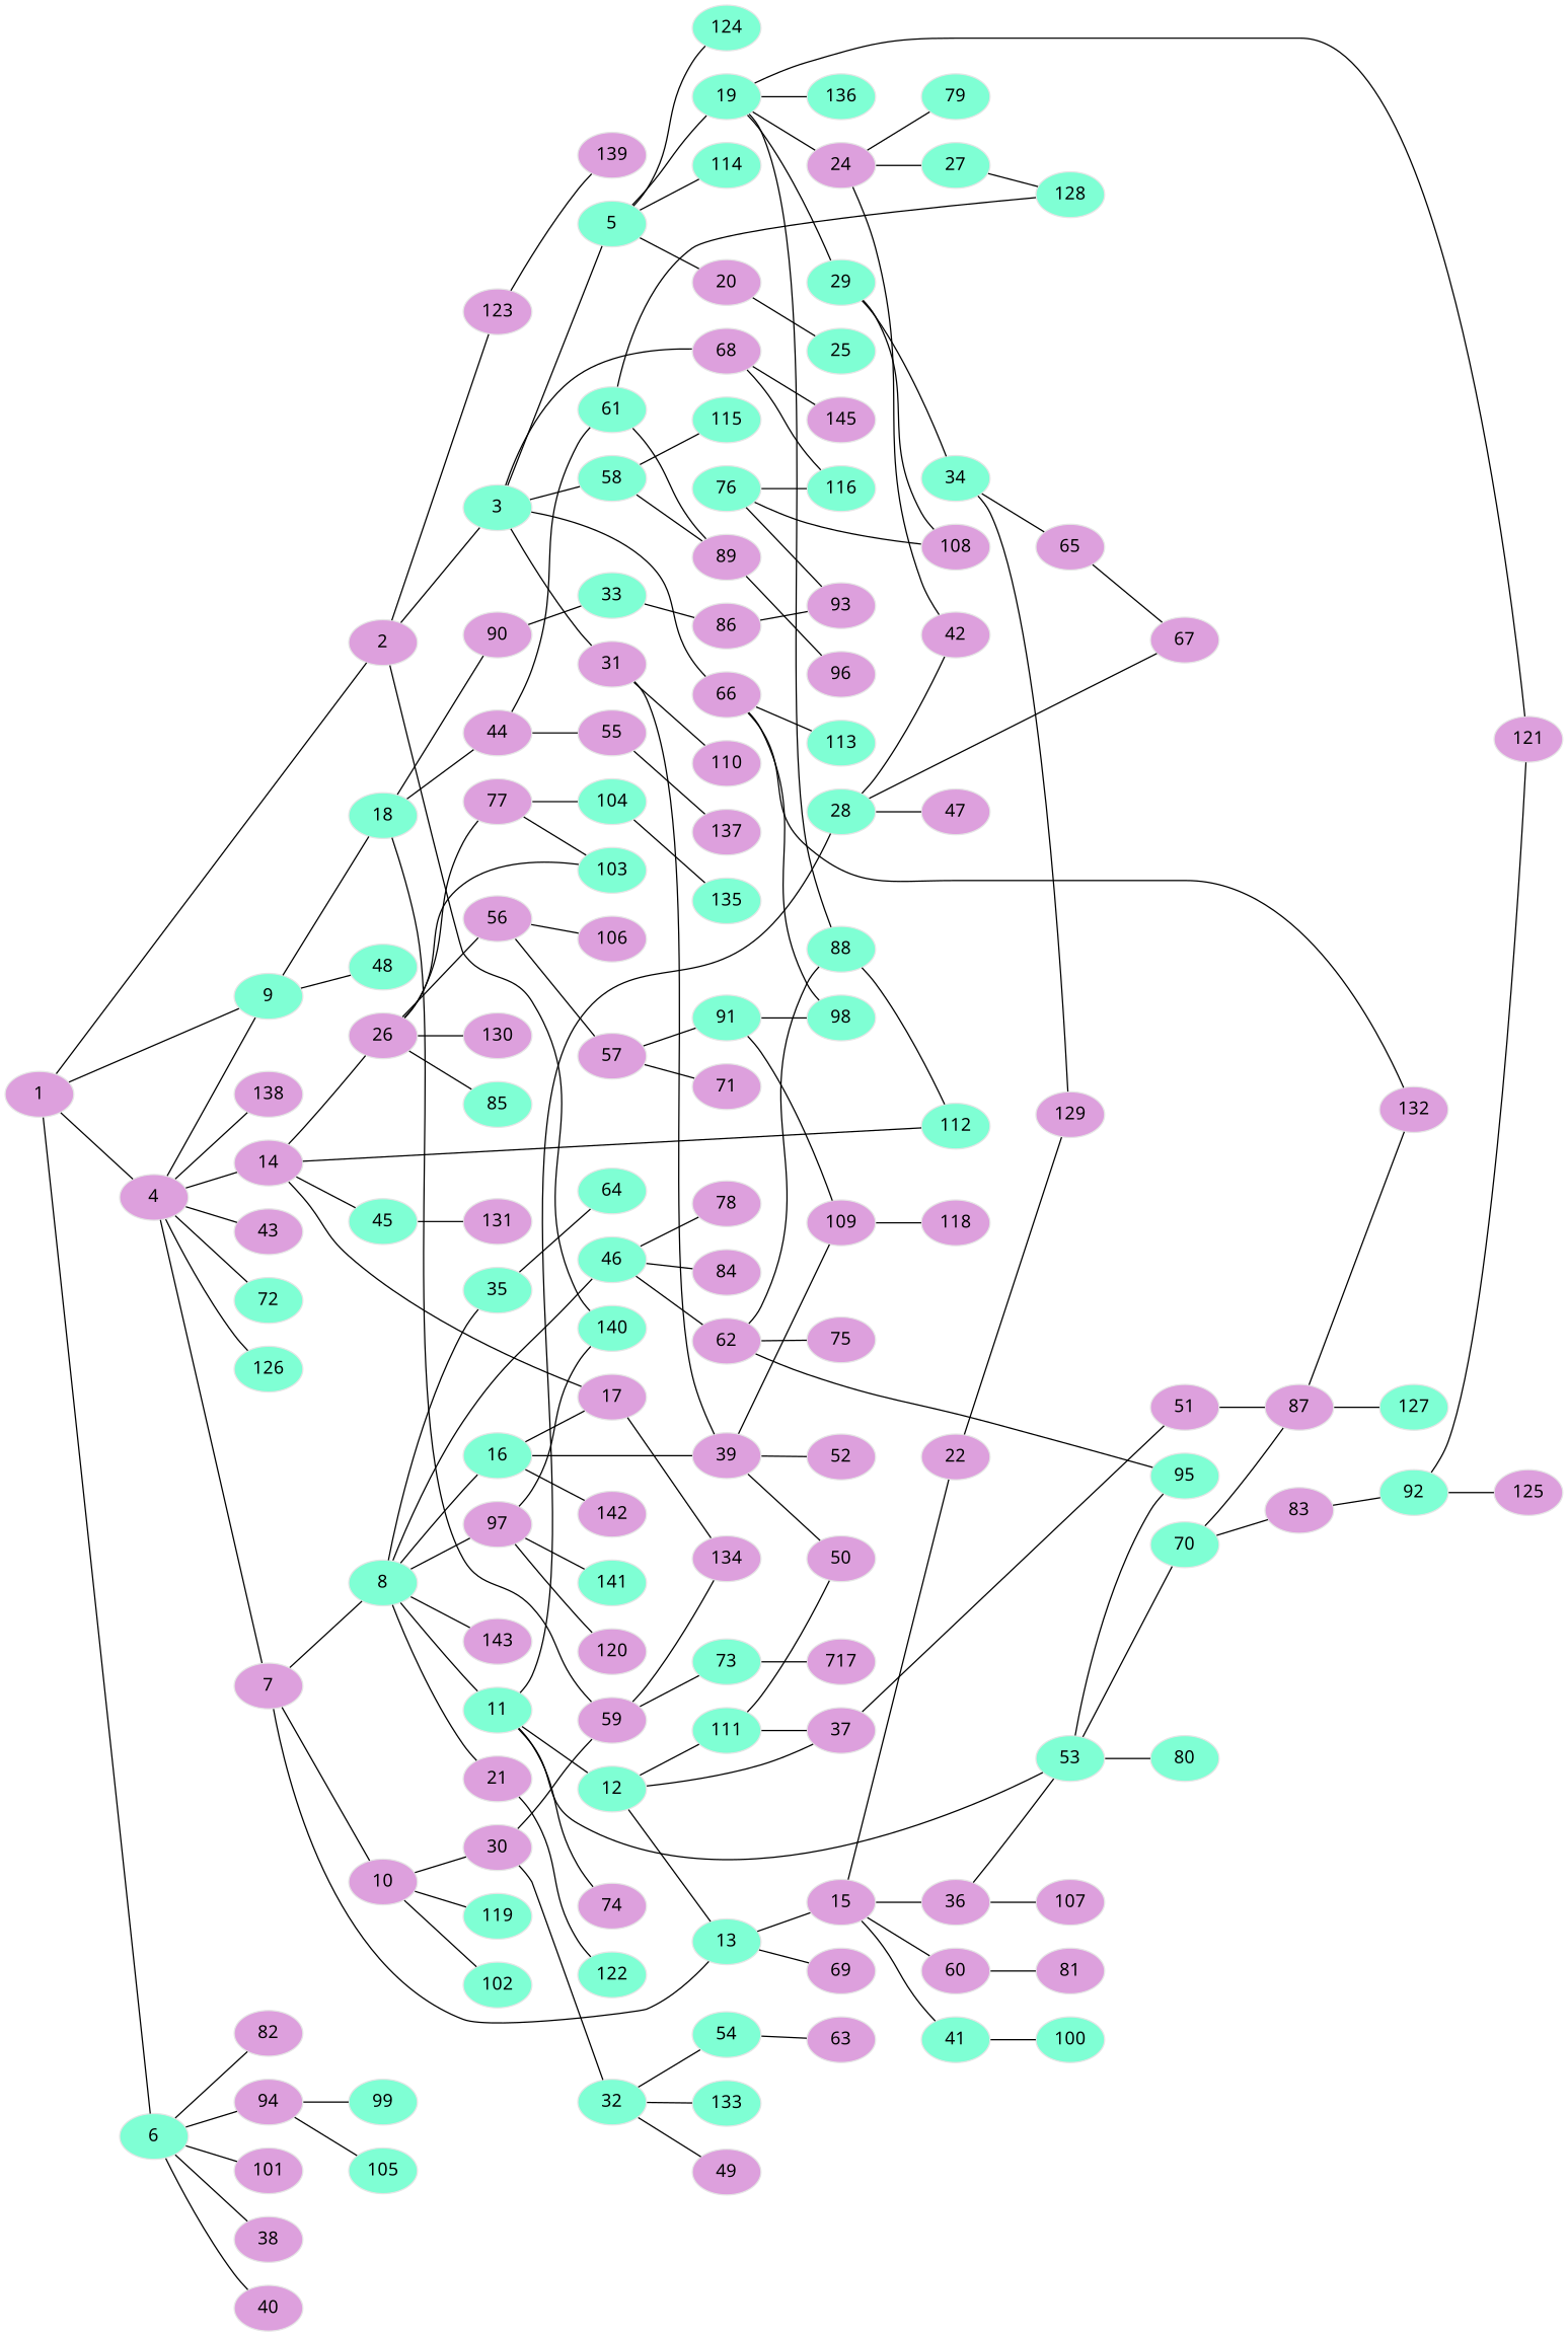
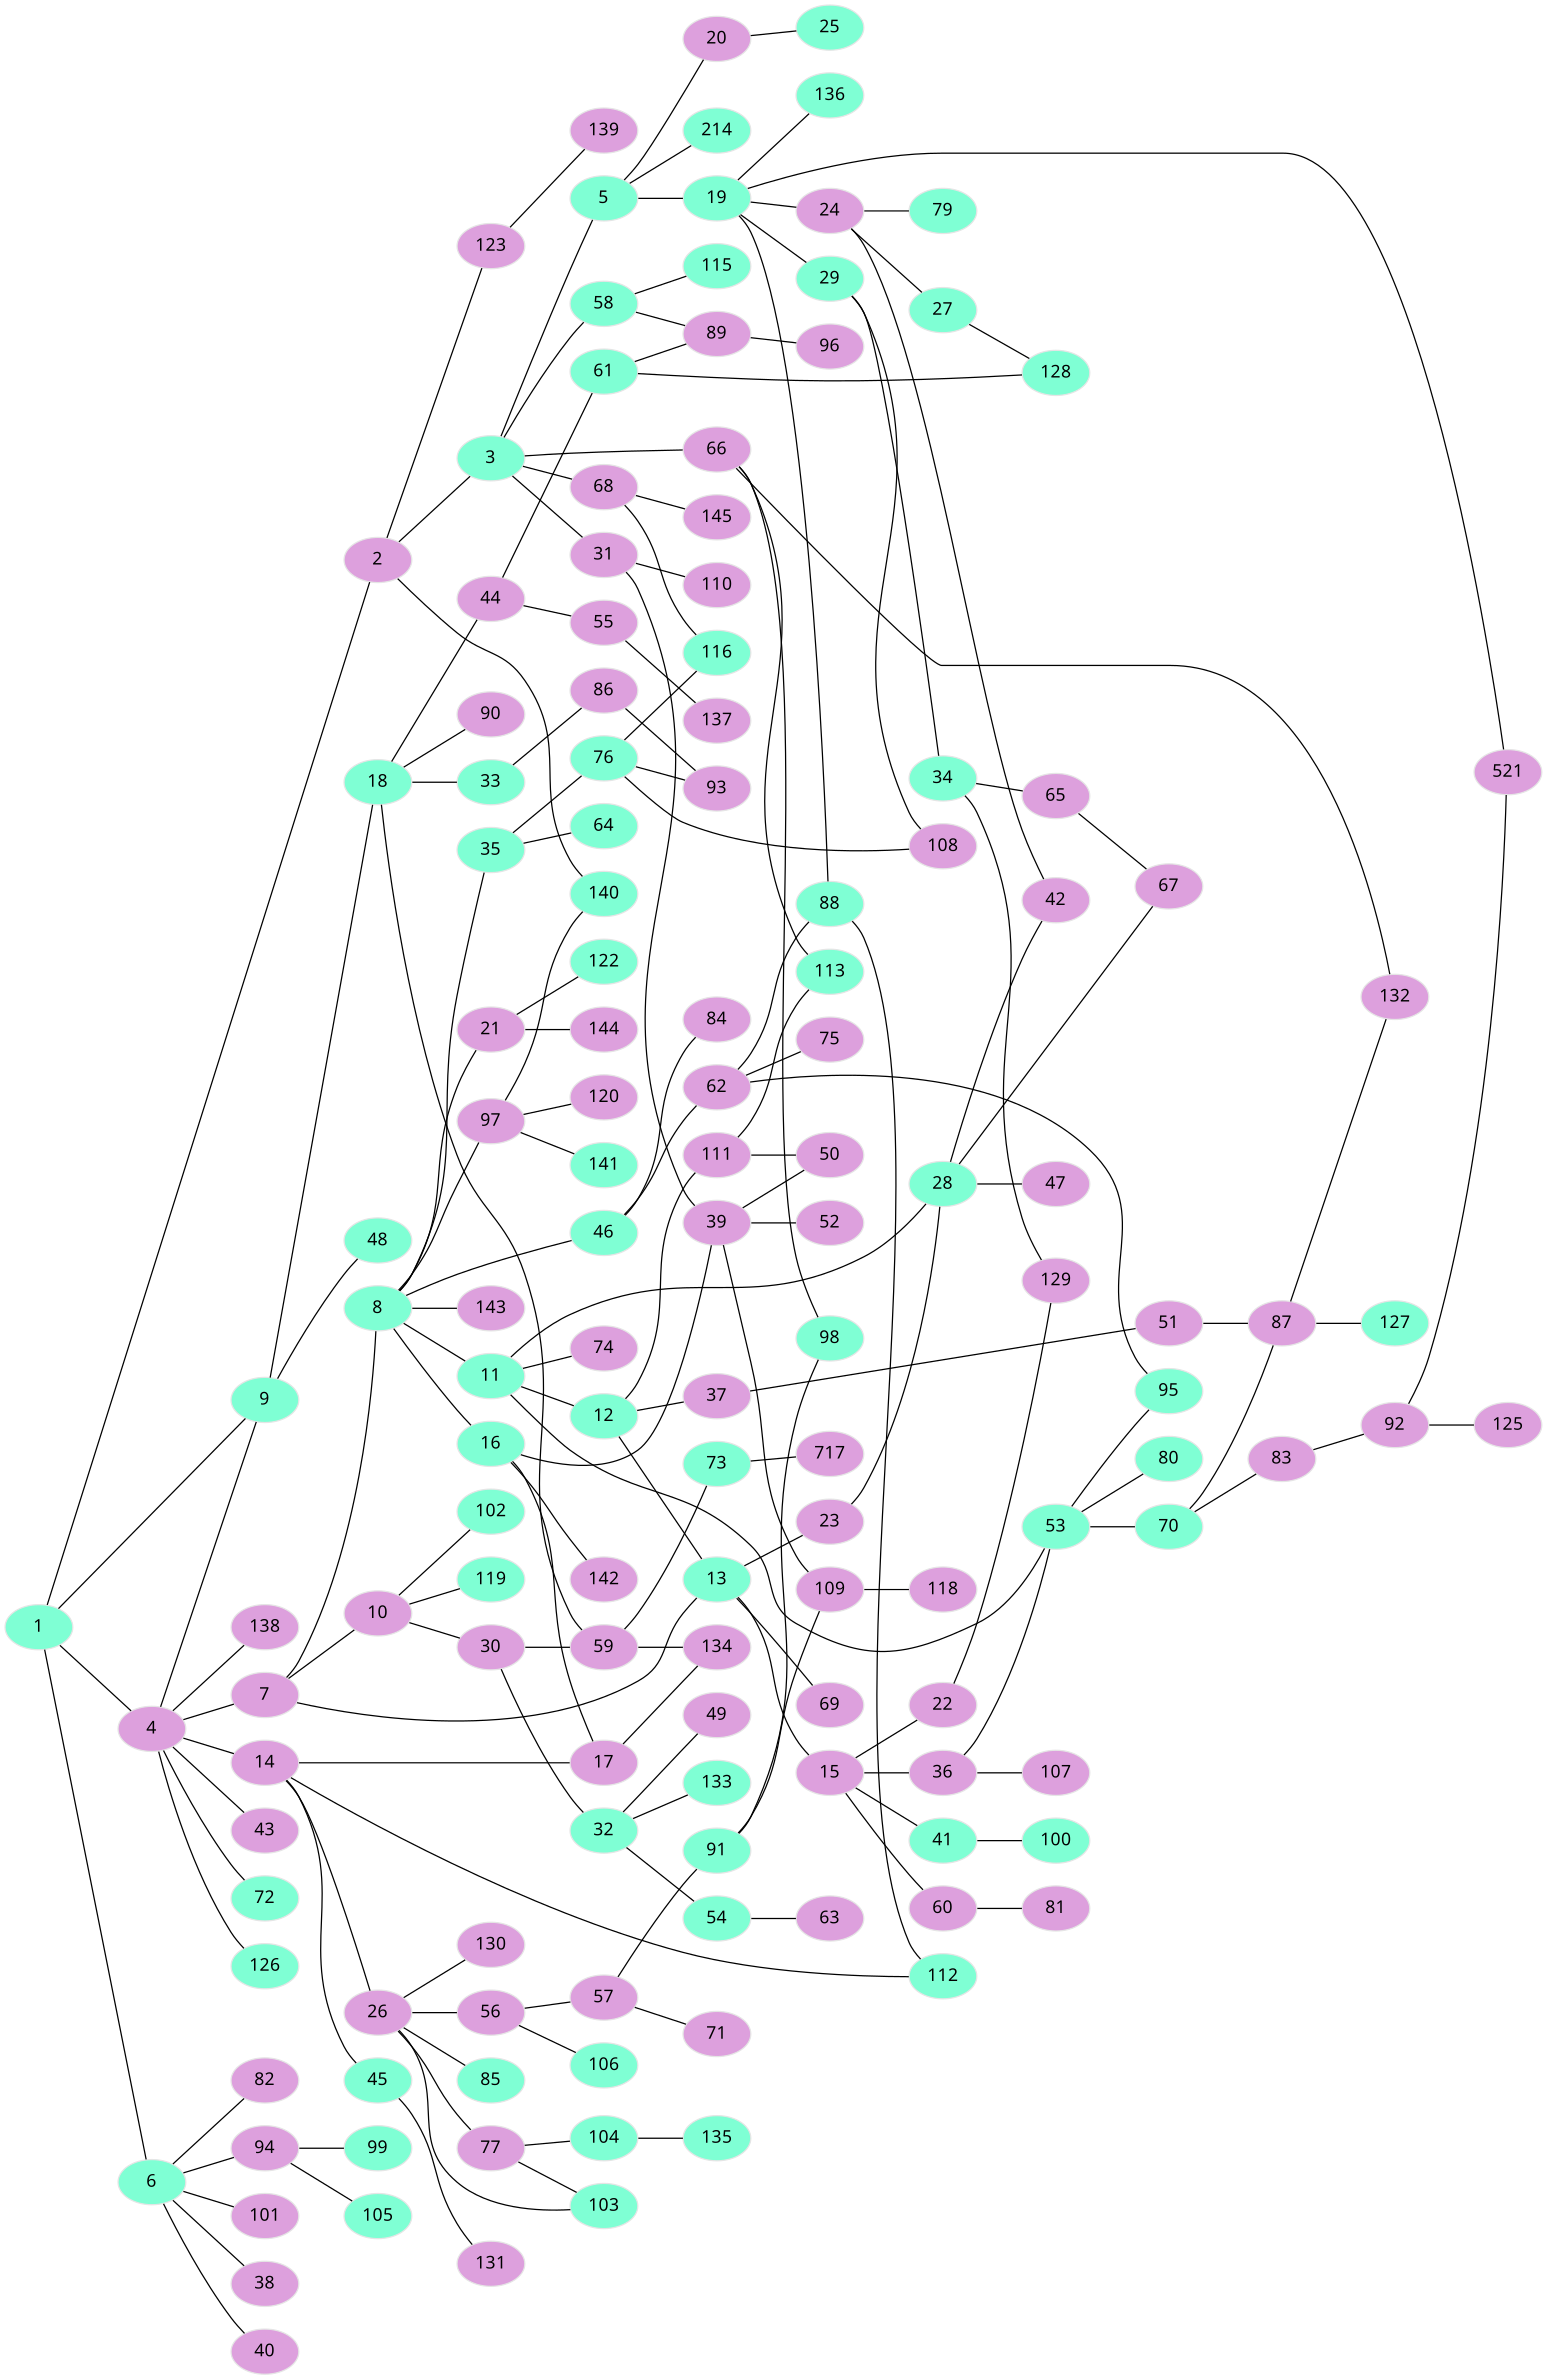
  graph {
    fontname="Noto Sans"
    rankdir=LR
    node [color=gray90 fillcolor=plum fontname="Noto Sans" style=filled]
    edge [fontname="Noto Sans"]
-   1
+   1 [fillcolor=aquamarine]
    2
    4
    6 [fillcolor=aquamarine]
    9 [fillcolor=aquamarine]
    3 [fillcolor=aquamarine]
    123
    140 [fillcolor=aquamarine]
    7
    14
    43
    72 [fillcolor=aquamarine]
    126 [fillcolor=aquamarine]
    138
    38
    40
    82
    94
    101
    18 [fillcolor=aquamarine]
    48 [fillcolor=aquamarine]
    5 [fillcolor=aquamarine]
    31
    58 [fillcolor=aquamarine]
    66
    68
    139
    19 [fillcolor=aquamarine]
    20
-   114 [fillcolor=aquamarine]
-   124 [fillcolor=aquamarine]
+   114 [fillcolor=aquamarine label=214]
    39
    110
    89
    115 [fillcolor=aquamarine]
    98 [fillcolor=aquamarine]
    113 [fillcolor=aquamarine]
    132
    116 [fillcolor=aquamarine]
    145
    8 [fillcolor=aquamarine]
    10
    13 [fillcolor=aquamarine]
    17
    26
    45 [fillcolor=aquamarine]
    112 [fillcolor=aquamarine]
    24
    29 [fillcolor=aquamarine]
    88 [fillcolor=aquamarine]
-   121
+   121 [label=521]
    136 [fillcolor=aquamarine]
    25 [fillcolor=aquamarine]
    99 [fillcolor=aquamarine]
    105 [fillcolor=aquamarine]
    11 [fillcolor=aquamarine]
    16 [fillcolor=aquamarine]
    21
    35 [fillcolor=aquamarine]
    46 [fillcolor=aquamarine]
    97
    143
    30
    102 [fillcolor=aquamarine]
    119 [fillcolor=aquamarine]
    15
+   23
    69
    12 [fillcolor=aquamarine]
    28 [fillcolor=aquamarine]
    53 [fillcolor=aquamarine]
    74
    142
    122 [fillcolor=aquamarine]
+   144
    64 [fillcolor=aquamarine]
    76 [fillcolor=aquamarine]
    62
-   78
    84
    120
    141 [fillcolor=aquamarine]
    33 [fillcolor=aquamarine]
    44
    59
    90
    32 [fillcolor=aquamarine]
    37
-   111 [fillcolor=aquamarine]
+   111
    42
    47
    67
    70 [fillcolor=aquamarine]
    80 [fillcolor=aquamarine]
    95 [fillcolor=aquamarine]
    51
    50
    22
    36
    41 [fillcolor=aquamarine]
    60
    134
    56
    77
    85 [fillcolor=aquamarine]
    103 [fillcolor=aquamarine]
    130
    131
    129
    107
    100 [fillcolor=aquamarine]
    81
    52
    109
    86
    55
    61 [fillcolor=aquamarine]
    73 [fillcolor=aquamarine]
    27 [fillcolor=aquamarine]
    79 [fillcolor=aquamarine]
    34 [fillcolor=aquamarine]
    108
    128 [fillcolor=aquamarine]
    57
-   106
+   106 [fillcolor=aquamarine]
    104 [fillcolor=aquamarine]
    65
    49
    54 [fillcolor=aquamarine]
    133 [fillcolor=aquamarine]
    63
    93
    87
    118
    137
    75
    127 [fillcolor=aquamarine]
    83
    71
    91 [fillcolor=aquamarine]
    96
    n142 [label=717]
-   92 [fillcolor=aquamarine]
+   92
    135 [fillcolor=aquamarine]
    125
    1 -- 2
    1 -- 4
    1 -- 6
    1 -- 9
    2 -- 3
    2 -- 123
    2 -- 140
    4 -- 9
    4 -- 7
    4 -- 14
    4 -- 43
    4 -- 72
    4 -- 126
    4 -- 138
    6 -- 38
    6 -- 40
    6 -- 82
    6 -- 94
    6 -- 101
    9 -- 18
    9 -- 48
    3 -- 5
    3 -- 31
    3 -- 58
    3 -- 66
    3 -- 68
    123 -- 139
    7 -- 8
    7 -- 10
    7 -- 13
    14 -- 17
    14 -- 26
    14 -- 45
    14 -- 112
    94 -- 99
    94 -- 105
-   90 -- 33
+   18 -- 33
    18 -- 44
    18 -- 59
    18 -- 90
    5 -- 19
    5 -- 20
    5 -- 114
-   5 -- 124
    31 -- 39
    31 -- 110
    58 -- 89
    58 -- 115
    66 -- 98
    66 -- 113
    66 -- 132
    68 -- 116
    68 -- 145
    19 -- 24
    19 -- 29
    19 -- 88
    19 -- 121
    19 -- 136
    20 -- 25
    39 -- 50
    39 -- 52
    39 -- 109
    89 -- 96
    8 -- 11
    8 -- 16
    8 -- 21
    8 -- 35
    8 -- 46
    8 -- 97
    8 -- 143
    10 -- 30
    10 -- 102
    10 -- 119
    13 -- 15
+   13 -- 23
    13 -- 69
    17 -- 134
    26 -- 56
    26 -- 77
    26 -- 85
    26 -- 103
    26 -- 130
    45 -- 131
    24 -- 42
    24 -- 27
    24 -- 79
    29 -- 34
    29 -- 108
    88 -- 112
    11 -- 12
    11 -- 28
    11 -- 53
    11 -- 74
    16 -- 39
    16 -- 17
    16 -- 142
    21 -- 122
+   21 -- 144
    35 -- 64
+   35 -- 76
    46 -- 62
-   46 -- 78
    46 -- 84
    97 -- 140
    97 -- 120
    97 -- 141
    30 -- 59
    30 -- 32
    15 -- 22
    15 -- 36
    15 -- 41
    15 -- 60
+   23 -- 28
    12 -- 13
    12 -- 37
    12 -- 111
    28 -- 42
    28 -- 47
    28 -- 67
    53 -- 70
    53 -- 80
    53 -- 95
    76 -- 116
    76 -- 108
    76 -- 93
    62 -- 88
    62 -- 95
    62 -- 75
    33 -- 86
    44 -- 55
    44 -- 61
    59 -- 134
    59 -- 73
    32 -- 49
    32 -- 54
    32 -- 133
    37 -- 51
-   111 -- 37
+   111 -- 113
    111 -- 50
    70 -- 87
    70 -- 83
    51 -- 87
    22 -- 129
    36 -- 53
    36 -- 107
    41 -- 100
    60 -- 81
    56 -- 57
    56 -- 106
    77 -- 103
    77 -- 104
    109 -- 118
    86 -- 93
    55 -- 137
    61 -- 89
    61 -- 128
    73 -- n142
    27 -- 128
    34 -- 129
    34 -- 65
    57 -- 71
    57 -- 91
    104 -- 135
    65 -- 67
    54 -- 63
    87 -- 132
    87 -- 127
    83 -- 92
    91 -- 98
    91 -- 109
    92 -- 121
    92 -- 125
  }
